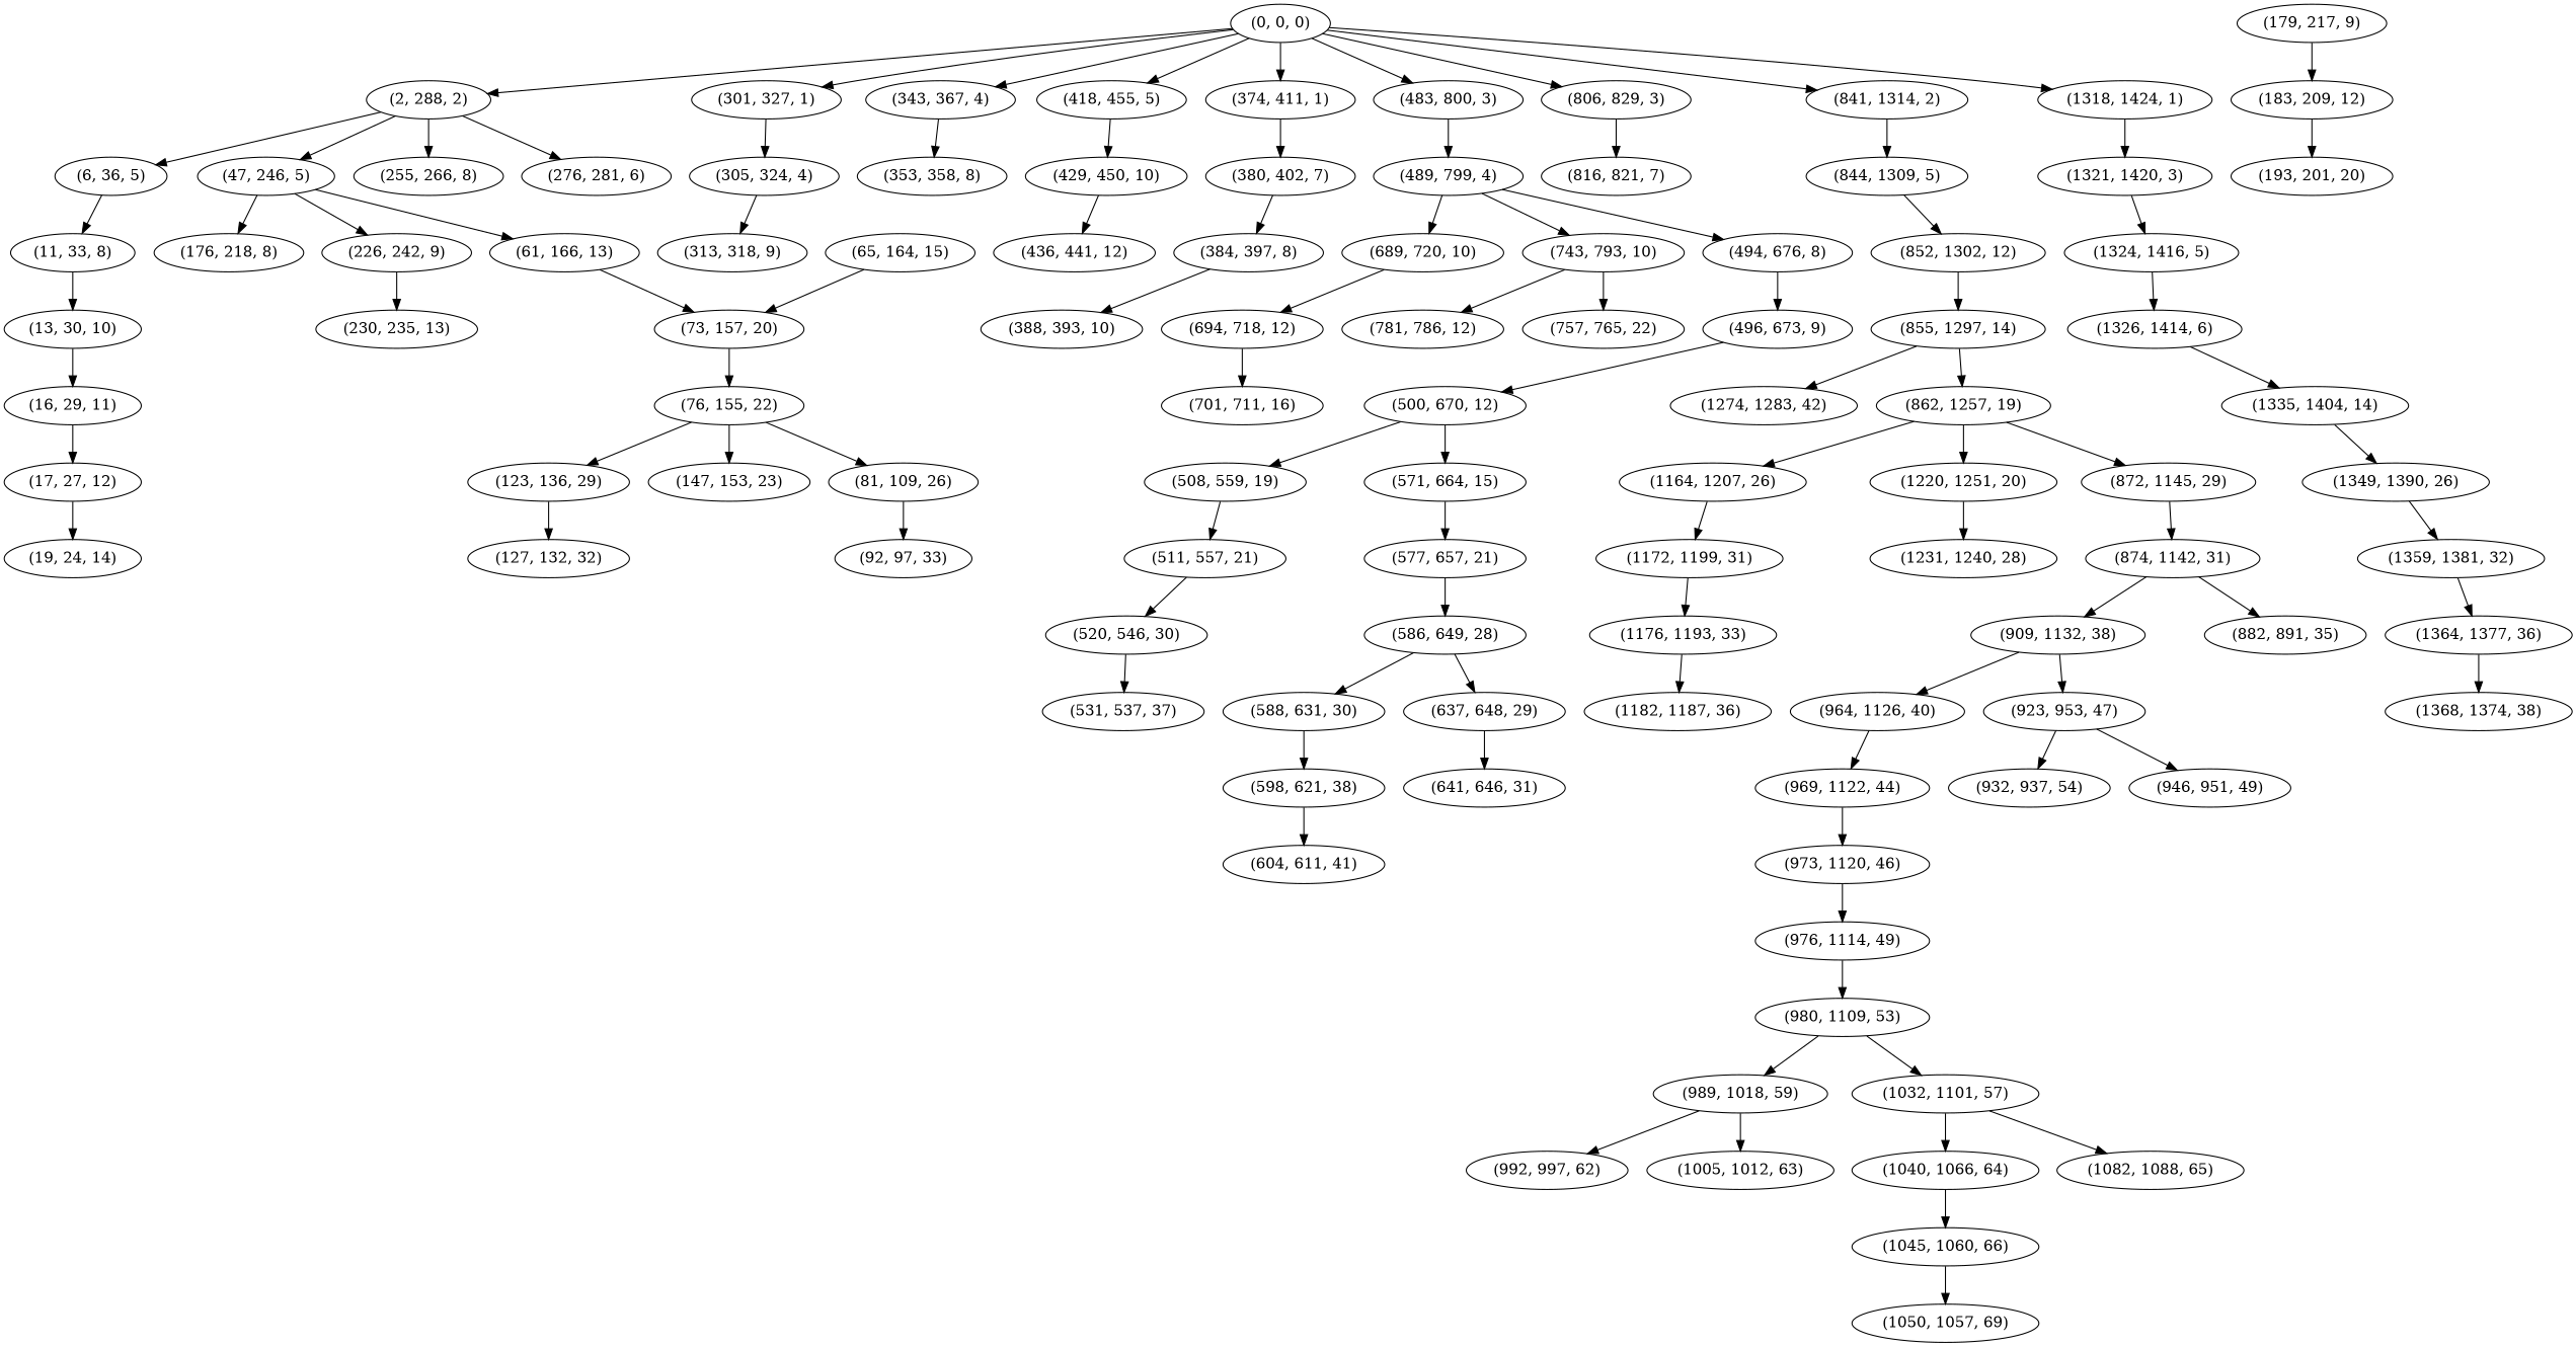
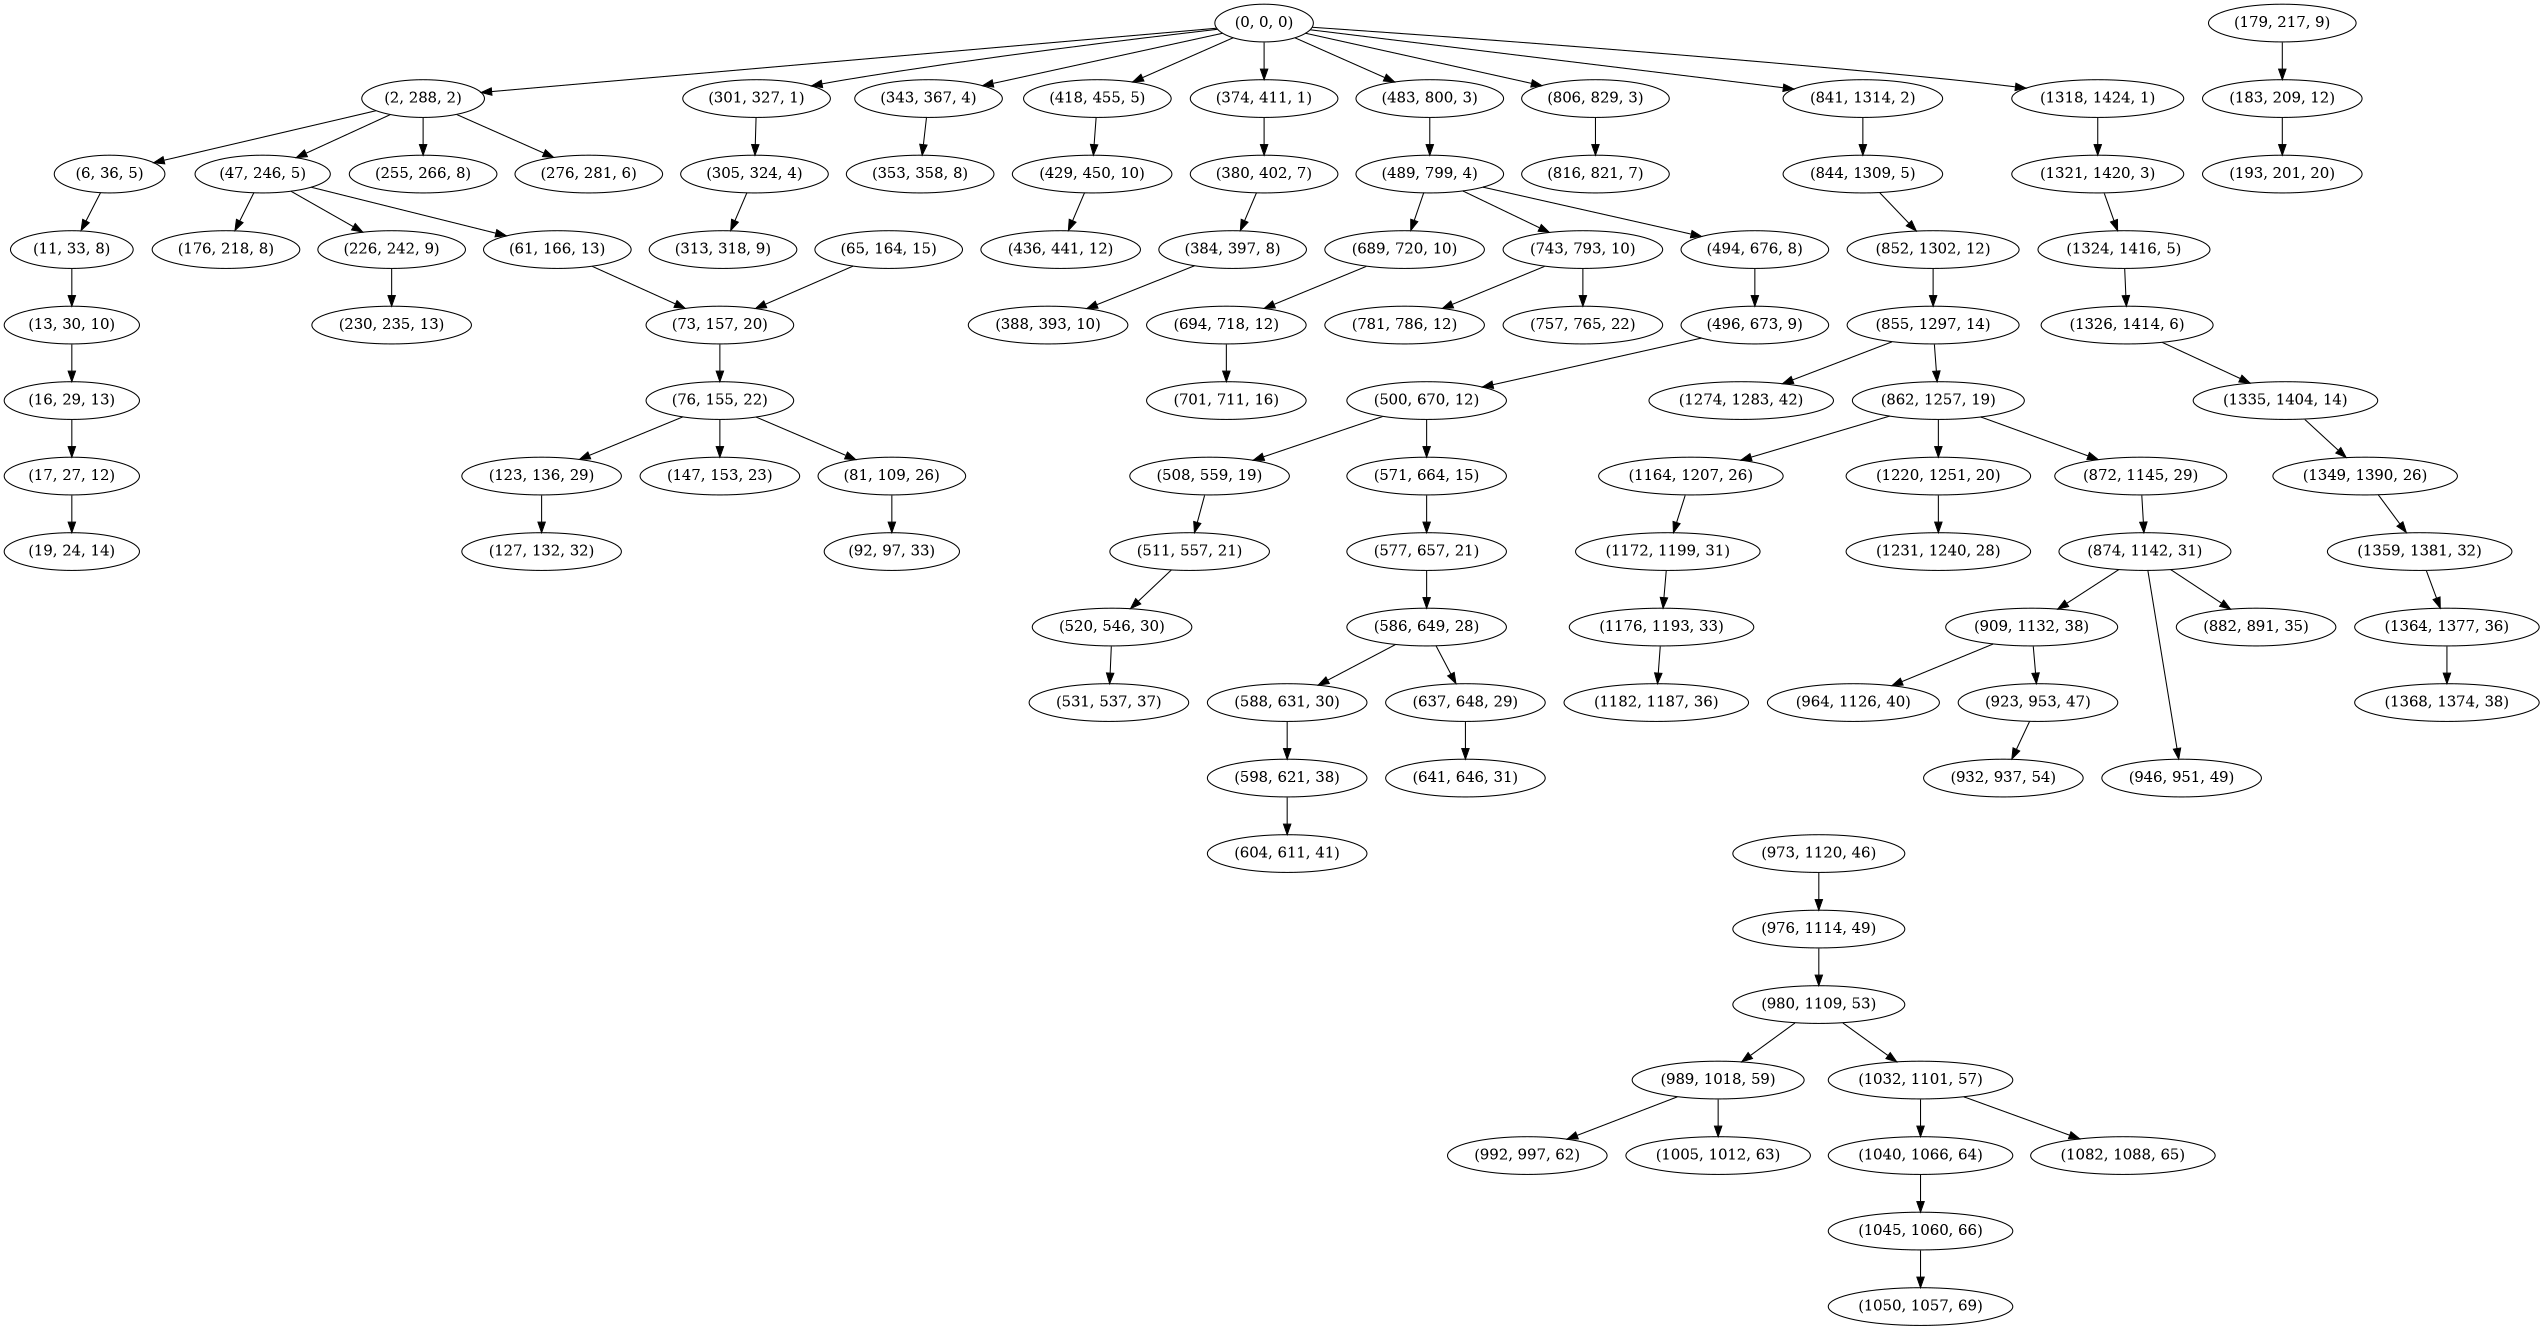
  digraph {
    "(0, 0, 0)"
    "(2, 288, 2)"
    "(301, 327, 1)"
    "(343, 367, 4)"
    "(374, 411, 1)"
    "(418, 455, 5)"
    "(483, 800, 3)"
    "(806, 829, 3)"
    "(841, 1314, 2)"
    "(1318, 1424, 1)"
    "(6, 36, 5)"
    "(47, 246, 5)"
    "(255, 266, 8)"
    "(276, 281, 6)"
    "(305, 324, 4)"
    "(353, 358, 8)"
    "(380, 402, 7)"
    "(429, 450, 10)"
    "(489, 799, 4)"
    "(816, 821, 7)"
    "(844, 1309, 5)"
    "(1321, 1420, 3)"
    "(11, 33, 8)"
    "(61, 166, 13)"
    "(176, 218, 8)"
    "(226, 242, 9)"
    "(13, 30, 10)"
-   "(16, 29, 11)"
+   "(16, 29, 11)" [label="(16, 29, 13)"]
    "(17, 27, 12)"
    "(19, 24, 14)"
    "(73, 157, 20)"
    "(230, 235, 13)"
    "(65, 164, 15)"
    "(76, 155, 22)"
    "(81, 109, 26)"
    "(123, 136, 29)"
    "(147, 153, 23)"
    "(92, 97, 33)"
    "(127, 132, 32)"
    "(179, 217, 9)"
    "(183, 209, 12)"
    "(193, 201, 20)"
    "(313, 318, 9)"
    "(384, 397, 8)"
    "(388, 393, 10)"
    "(436, 441, 12)"
    "(494, 676, 8)"
    "(689, 720, 10)"
    "(743, 793, 10)"
    "(496, 673, 9)"
    "(694, 718, 12)"
    "(757, 765, 22)"
    "(781, 786, 12)"
    "(500, 670, 12)"
    "(508, 559, 19)"
    "(571, 664, 15)"
    "(511, 557, 21)"
    "(577, 657, 21)"
    "(520, 546, 30)"
    "(531, 537, 37)"
    "(586, 649, 28)"
    "(588, 631, 30)"
    "(637, 648, 29)"
    "(598, 621, 38)"
    "(641, 646, 31)"
    "(604, 611, 41)"
    "(701, 711, 16)"
    "(852, 1302, 12)"
    "(855, 1297, 14)"
    "(862, 1257, 19)"
    n71 [label="(1274, 1283, 42)"]
    "(872, 1145, 29)"
    "(1164, 1207, 26)"
    "(1220, 1251, 20)"
    "(874, 1142, 31)"
    "(1172, 1199, 31)"
    "(1231, 1240, 28)"
    "(882, 891, 35)"
    "(909, 1132, 38)"
    "(923, 953, 47)"
    "(964, 1126, 40)"
    "(932, 937, 54)"
    "(946, 951, 49)"
-   "(969, 1122, 44)"
    "(973, 1120, 46)"
    "(976, 1114, 49)"
    "(980, 1109, 53)"
    "(989, 1018, 59)"
    "(1032, 1101, 57)"
    "(992, 997, 62)"
    "(1005, 1012, 63)"
    "(1040, 1066, 64)"
    "(1082, 1088, 65)"
    "(1045, 1060, 66)"
    "(1050, 1057, 69)"
    "(1176, 1193, 33)"
    "(1182, 1187, 36)"
    "(1324, 1416, 5)"
    "(1326, 1414, 6)"
    "(1335, 1404, 14)"
    "(1349, 1390, 26)"
    "(1359, 1381, 32)"
    "(1364, 1377, 36)"
    "(1368, 1374, 38)"
    "(0, 0, 0)" -> "(2, 288, 2)"
    "(0, 0, 0)" -> "(301, 327, 1)"
    "(0, 0, 0)" -> "(343, 367, 4)"
    "(0, 0, 0)" -> "(374, 411, 1)"
    "(0, 0, 0)" -> "(418, 455, 5)"
    "(0, 0, 0)" -> "(483, 800, 3)"
    "(0, 0, 0)" -> "(806, 829, 3)"
    "(0, 0, 0)" -> "(841, 1314, 2)"
    "(0, 0, 0)" -> "(1318, 1424, 1)"
    "(2, 288, 2)" -> "(6, 36, 5)"
    "(2, 288, 2)" -> "(47, 246, 5)"
    "(2, 288, 2)" -> "(255, 266, 8)"
    "(2, 288, 2)" -> "(276, 281, 6)"
    "(301, 327, 1)" -> "(305, 324, 4)"
    "(343, 367, 4)" -> "(353, 358, 8)"
    "(374, 411, 1)" -> "(380, 402, 7)"
    "(418, 455, 5)" -> "(429, 450, 10)"
    "(483, 800, 3)" -> "(489, 799, 4)"
    "(806, 829, 3)" -> "(816, 821, 7)"
    "(841, 1314, 2)" -> "(844, 1309, 5)"
    "(1318, 1424, 1)" -> "(1321, 1420, 3)"
    "(6, 36, 5)" -> "(11, 33, 8)"
    "(47, 246, 5)" -> "(61, 166, 13)"
    "(47, 246, 5)" -> "(176, 218, 8)"
    "(47, 246, 5)" -> "(226, 242, 9)"
    "(305, 324, 4)" -> "(313, 318, 9)"
    "(380, 402, 7)" -> "(384, 397, 8)"
    "(429, 450, 10)" -> "(436, 441, 12)"
    "(489, 799, 4)" -> "(494, 676, 8)"
    "(489, 799, 4)" -> "(689, 720, 10)"
    "(489, 799, 4)" -> "(743, 793, 10)"
    "(844, 1309, 5)" -> "(852, 1302, 12)"
    "(1321, 1420, 3)" -> "(1324, 1416, 5)"
    "(11, 33, 8)" -> "(13, 30, 10)"
    "(61, 166, 13)" -> "(73, 157, 20)"
    "(226, 242, 9)" -> "(230, 235, 13)"
    "(13, 30, 10)" -> "(16, 29, 11)"
    "(16, 29, 11)" -> "(17, 27, 12)"
    "(17, 27, 12)" -> "(19, 24, 14)"
    "(73, 157, 20)" -> "(76, 155, 22)"
    "(65, 164, 15)" -> "(73, 157, 20)"
    "(76, 155, 22)" -> "(81, 109, 26)"
    "(76, 155, 22)" -> "(123, 136, 29)"
    "(76, 155, 22)" -> "(147, 153, 23)"
    "(81, 109, 26)" -> "(92, 97, 33)"
    "(123, 136, 29)" -> "(127, 132, 32)"
    "(179, 217, 9)" -> "(183, 209, 12)"
    "(183, 209, 12)" -> "(193, 201, 20)"
    "(384, 397, 8)" -> "(388, 393, 10)"
    "(494, 676, 8)" -> "(496, 673, 9)"
    "(689, 720, 10)" -> "(694, 718, 12)"
    "(743, 793, 10)" -> "(757, 765, 22)"
    "(743, 793, 10)" -> "(781, 786, 12)"
    "(496, 673, 9)" -> "(500, 670, 12)"
    "(694, 718, 12)" -> "(701, 711, 16)"
    "(500, 670, 12)" -> "(508, 559, 19)"
    "(500, 670, 12)" -> "(571, 664, 15)"
    "(508, 559, 19)" -> "(511, 557, 21)"
    "(571, 664, 15)" -> "(577, 657, 21)"
    "(511, 557, 21)" -> "(520, 546, 30)"
    "(577, 657, 21)" -> "(586, 649, 28)"
    "(520, 546, 30)" -> "(531, 537, 37)"
    "(586, 649, 28)" -> "(588, 631, 30)"
    "(586, 649, 28)" -> "(637, 648, 29)"
    "(588, 631, 30)" -> "(598, 621, 38)"
    "(637, 648, 29)" -> "(641, 646, 31)"
    "(598, 621, 38)" -> "(604, 611, 41)"
    "(852, 1302, 12)" -> "(855, 1297, 14)"
    "(855, 1297, 14)" -> "(862, 1257, 19)"
    "(855, 1297, 14)" -> n71
    "(862, 1257, 19)" -> "(872, 1145, 29)"
    "(862, 1257, 19)" -> "(1164, 1207, 26)"
    "(862, 1257, 19)" -> "(1220, 1251, 20)"
    "(872, 1145, 29)" -> "(874, 1142, 31)"
    "(1164, 1207, 26)" -> "(1172, 1199, 31)"
    "(1220, 1251, 20)" -> "(1231, 1240, 28)"
    "(874, 1142, 31)" -> "(882, 891, 35)"
    "(874, 1142, 31)" -> "(909, 1132, 38)"
    "(1172, 1199, 31)" -> "(1176, 1193, 33)"
    "(909, 1132, 38)" -> "(923, 953, 47)"
    "(909, 1132, 38)" -> "(964, 1126, 40)"
    "(923, 953, 47)" -> "(932, 937, 54)"
-   "(923, 953, 47)" -> "(946, 951, 49)"
-   "(964, 1126, 40)" -> "(969, 1122, 44)"
-   "(969, 1122, 44)" -> "(973, 1120, 46)"
+   "(874, 1142, 31)" -> "(946, 951, 49)"
    "(973, 1120, 46)" -> "(976, 1114, 49)"
    "(976, 1114, 49)" -> "(980, 1109, 53)"
    "(980, 1109, 53)" -> "(989, 1018, 59)"
    "(980, 1109, 53)" -> "(1032, 1101, 57)"
    "(989, 1018, 59)" -> "(992, 997, 62)"
    "(989, 1018, 59)" -> "(1005, 1012, 63)"
    "(1032, 1101, 57)" -> "(1040, 1066, 64)"
    "(1032, 1101, 57)" -> "(1082, 1088, 65)"
    "(1040, 1066, 64)" -> "(1045, 1060, 66)"
    "(1045, 1060, 66)" -> "(1050, 1057, 69)"
    "(1176, 1193, 33)" -> "(1182, 1187, 36)"
    "(1324, 1416, 5)" -> "(1326, 1414, 6)"
    "(1326, 1414, 6)" -> "(1335, 1404, 14)"
    "(1335, 1404, 14)" -> "(1349, 1390, 26)"
    "(1349, 1390, 26)" -> "(1359, 1381, 32)"
    "(1359, 1381, 32)" -> "(1364, 1377, 36)"
    "(1364, 1377, 36)" -> "(1368, 1374, 38)"
  }
